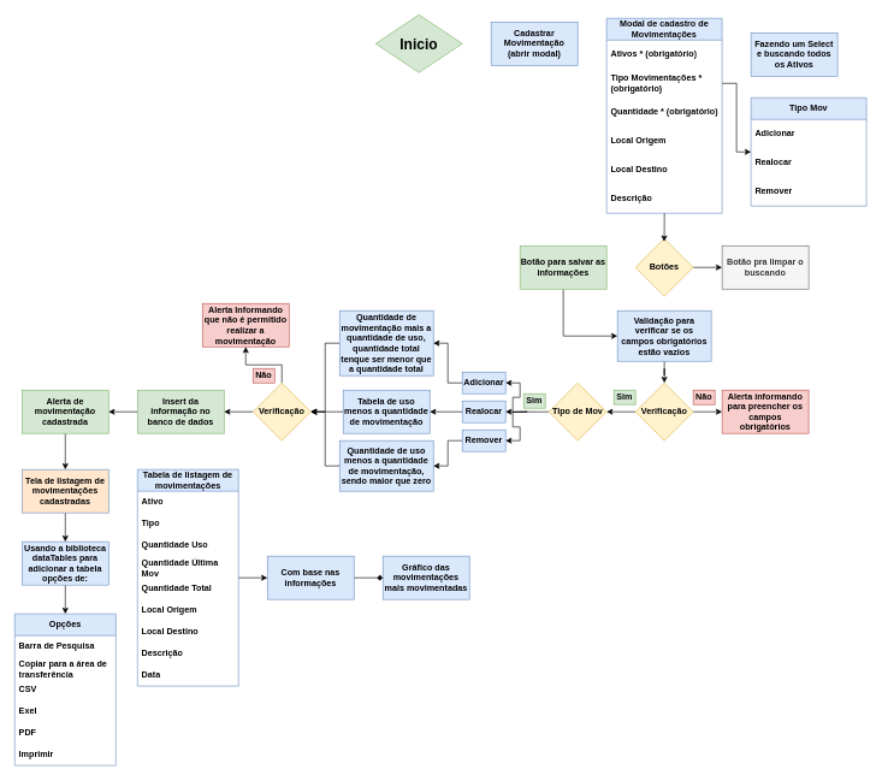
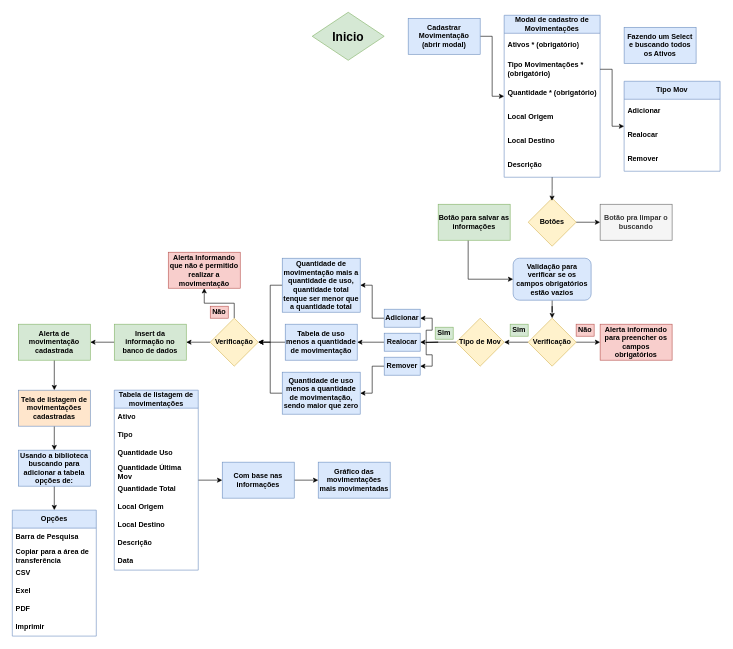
  <mxCell id="0" />
  <mxCell id="1" parent="0" />
  <mxCell id="2" value="&lt;h1 style=&quot;font-size: 20px;&quot;&gt;Inicio&lt;/h1&gt;" style="rhombus;whiteSpace=wrap;html=1;fontSize=20;fontStyle=1;fillColor=#d5e8d4;strokeColor=#82b366;" parent="1" vertex="1"><mxGeometry x="520" y="20" width="120" height="80" as="geometry" /></mxCell>
+ <mxCell id="3" style="edgeStyle=orthogonalEdgeStyle;rounded=0;orthogonalLoop=1;jettySize=auto;html=1;" edge="1" parent="1" source="4" target="5"><mxGeometry relative="1" as="geometry" /></mxCell>
  <mxCell id="4" value="Cadastrar Movimentação&lt;div&gt;(abrir modal)&lt;/div&gt;" style="rounded=0;whiteSpace=wrap;html=1;fontStyle=1;fillColor=#dae8fc;strokeColor=#6c8ebf;" vertex="1" parent="1"><mxGeometry x="680" y="30" width="120" height="60" as="geometry" /></mxCell>
  <mxCell id="5" value="Modal de cadastro de Movimentações" style="swimlane;fontStyle=1;childLayout=stackLayout;horizontal=1;startSize=30;horizontalStack=0;resizeParent=1;resizeParentMax=0;resizeLast=0;collapsible=1;marginBottom=0;whiteSpace=wrap;html=1;fillColor=#dae8fc;strokeColor=#6c8ebf;" vertex="1" parent="1"><mxGeometry x="840" y="25" width="160" height="270" as="geometry" /></mxCell>
  <mxCell id="6" value="Ativos * (obrigatório)" style="text;strokeColor=none;fillColor=none;align=left;verticalAlign=middle;spacingLeft=4;spacingRight=4;overflow=hidden;points=[[0,0.5],[1,0.5]];portConstraint=eastwest;rotatable=0;whiteSpace=wrap;html=1;fontStyle=1" vertex="1" parent="5"><mxGeometry y="30" width="160" height="40" as="geometry" /></mxCell>
  <mxCell id="7" value="Tipo Movimentações * (obrigatório)" style="text;strokeColor=none;fillColor=none;align=left;verticalAlign=middle;spacingLeft=4;spacingRight=4;overflow=hidden;points=[[0,0.5],[1,0.5]];portConstraint=eastwest;rotatable=0;whiteSpace=wrap;html=1;fontStyle=1" vertex="1" parent="5"><mxGeometry y="70" width="160" height="40" as="geometry" /></mxCell>
  <mxCell id="8" value="Quantidade * (obrigatório)" style="text;strokeColor=none;fillColor=none;align=left;verticalAlign=middle;spacingLeft=4;spacingRight=4;overflow=hidden;points=[[0,0.5],[1,0.5]];portConstraint=eastwest;rotatable=0;whiteSpace=wrap;html=1;fontStyle=1" vertex="1" parent="5"><mxGeometry y="110" width="160" height="40" as="geometry" /></mxCell>
  <mxCell id="9" value="Local Origem" style="text;strokeColor=none;fillColor=none;align=left;verticalAlign=middle;spacingLeft=4;spacingRight=4;overflow=hidden;points=[[0,0.5],[1,0.5]];portConstraint=eastwest;rotatable=0;whiteSpace=wrap;html=1;fontStyle=1" vertex="1" parent="5"><mxGeometry y="150" width="160" height="40" as="geometry" /></mxCell>
  <mxCell id="10" value="Local Destino" style="text;strokeColor=none;fillColor=none;align=left;verticalAlign=middle;spacingLeft=4;spacingRight=4;overflow=hidden;points=[[0,0.5],[1,0.5]];portConstraint=eastwest;rotatable=0;whiteSpace=wrap;html=1;fontStyle=1" vertex="1" parent="5"><mxGeometry y="190" width="160" height="40" as="geometry" /></mxCell>
  <mxCell id="11" value="Descrição" style="text;strokeColor=none;fillColor=none;align=left;verticalAlign=middle;spacingLeft=4;spacingRight=4;overflow=hidden;points=[[0,0.5],[1,0.5]];portConstraint=eastwest;rotatable=0;whiteSpace=wrap;html=1;fontStyle=1" vertex="1" parent="5"><mxGeometry y="230" width="160" height="40" as="geometry" /></mxCell>
  <mxCell id="12" value="" style="edgeStyle=orthogonalEdgeStyle;rounded=0;orthogonalLoop=1;jettySize=auto;html=1;" edge="1" parent="1" source="13" target="16"><mxGeometry relative="1" as="geometry" /></mxCell>
  <mxCell id="13" value="Botões" style="rhombus;whiteSpace=wrap;html=1;fillColor=#fff2cc;strokeColor=#d6b656;fontStyle=1;startSize=30;" vertex="1" parent="1"><mxGeometry x="880" y="330" width="80" height="80" as="geometry" /></mxCell>
  <mxCell id="14" style="edgeStyle=orthogonalEdgeStyle;rounded=0;orthogonalLoop=1;jettySize=auto;html=1;entryX=0;entryY=0.5;entryDx=0;entryDy=0;" edge="1" parent="1" source="15" target="19"><mxGeometry relative="1" as="geometry"><Array as="points"><mxPoint x="780" y="465" /></Array></mxGeometry></mxCell>
- <mxCell id="15" value="Botão para salvar as informações" style="whiteSpace=wrap;html=1;fillColor=#d5e8d4;strokeColor=#82b366;fontStyle=1;startSize=30;" vertex="1" parent="1"><mxGeometry x="720" y="340" width="120" height="60" as="geometry" /></mxCell>
+ <mxCell id="15" value="Botão para salvar as informações" style="whiteSpace=wrap;html=1;fillColor=#d5e8d4;strokeColor=#82b366;fontStyle=1;startSize=30;" vertex="1" parent="1"><mxGeometry x="730" y="340" width="120" height="60" as="geometry" /></mxCell>
  <mxCell id="16" value="Botão pra limpar o buscando" style="whiteSpace=wrap;html=1;fillColor=#f5f5f5;strokeColor=#666666;fontStyle=1;startSize=30;fontColor=#333333;" vertex="1" parent="1"><mxGeometry x="1000" y="340" width="120" height="60" as="geometry" /></mxCell>
  <mxCell id="17" style="edgeStyle=orthogonalEdgeStyle;rounded=0;orthogonalLoop=1;jettySize=auto;html=1;entryX=0.496;entryY=0.053;entryDx=0;entryDy=0;entryPerimeter=0;" edge="1" parent="1" source="5" target="13"><mxGeometry relative="1" as="geometry" /></mxCell>
  <mxCell id="18" style="edgeStyle=orthogonalEdgeStyle;rounded=0;orthogonalLoop=1;jettySize=auto;html=1;entryX=0.5;entryY=0;entryDx=0;entryDy=0;" edge="1" parent="1" source="19" target="22"><mxGeometry relative="1" as="geometry" /></mxCell>
- <mxCell id="19" value="Validação para verificar se os campos obrigatórios estão vazios" style="whiteSpace=wrap;html=1;fillColor=#dae8fc;strokeColor=#6c8ebf;fontStyle=1;startSize=30;" vertex="1" parent="1"><mxGeometry x="855" y="430" width="130" height="70" as="geometry" /></mxCell>
+ <mxCell id="19" value="Validação para verificar se os campos obrigatórios estão vazios" style="whiteSpace=wrap;html=1;fillColor=#dae8fc;strokeColor=#6c8ebf;fontStyle=1;startSize=30;rounded=1;" vertex="1" parent="1"><mxGeometry x="855" y="430" width="130" height="70" as="geometry" /></mxCell>
  <mxCell id="20" value="" style="edgeStyle=orthogonalEdgeStyle;rounded=0;orthogonalLoop=1;jettySize=auto;html=1;" edge="1" parent="1" source="22" target="23"><mxGeometry relative="1" as="geometry" /></mxCell>
  <mxCell id="21" value="" style="edgeStyle=orthogonalEdgeStyle;rounded=0;orthogonalLoop=1;jettySize=auto;html=1;" edge="1" parent="1" source="22" target="64"><mxGeometry relative="1" as="geometry" /></mxCell>
  <mxCell id="22" value="Verificação" style="rhombus;whiteSpace=wrap;html=1;fillColor=#fff2cc;strokeColor=#d6b656;fontStyle=1;startSize=30;" vertex="1" parent="1"><mxGeometry x="880" y="530" width="80" height="80" as="geometry" /></mxCell>
  <mxCell id="23" value="Alerta informando para preencher os campos obrigatórios" style="whiteSpace=wrap;html=1;fillColor=#f8cecc;strokeColor=#b85450;fontStyle=1;startSize=30;" vertex="1" parent="1"><mxGeometry x="1000" y="540" width="120" height="60" as="geometry" /></mxCell>
  <mxCell id="24" value="Não" style="rounded=0;whiteSpace=wrap;html=1;fillColor=#f8cecc;strokeColor=#b85450;fontStyle=1" vertex="1" parent="1"><mxGeometry x="960" y="540" width="30" height="20" as="geometry" /></mxCell>
  <mxCell id="25" style="edgeStyle=orthogonalEdgeStyle;rounded=0;orthogonalLoop=1;jettySize=auto;html=1;" edge="1" parent="1" source="26" target="37"><mxGeometry relative="1" as="geometry" /></mxCell>
  <mxCell id="26" value="Alerta de movimentação cadastrada" style="whiteSpace=wrap;html=1;fillColor=#d5e8d4;strokeColor=#82b366;fontStyle=1;startSize=30;" vertex="1" parent="1"><mxGeometry x="30" y="540" width="120" height="60" as="geometry" /></mxCell>
  <mxCell id="27" value="Sim" style="rounded=0;whiteSpace=wrap;html=1;fillColor=#d5e8d4;strokeColor=#82b366;fontStyle=1" vertex="1" parent="1"><mxGeometry x="850" y="540" width="30" height="20" as="geometry" /></mxCell>
  <mxCell id="28" style="edgeStyle=orthogonalEdgeStyle;rounded=0;orthogonalLoop=1;jettySize=auto;html=1;" edge="1" parent="1" source="29" target="26"><mxGeometry relative="1" as="geometry" /></mxCell>
  <mxCell id="29" value="Insert da informação no banco de dados" style="whiteSpace=wrap;html=1;fillColor=#d5e8d4;strokeColor=#82b366;fontStyle=1;startSize=30;" vertex="1" parent="1"><mxGeometry x="190" y="540" width="120" height="60" as="geometry" /></mxCell>
  <mxCell id="30" value="Tipo Mov" style="swimlane;fontStyle=1;childLayout=stackLayout;horizontal=1;startSize=30;horizontalStack=0;resizeParent=1;resizeParentMax=0;resizeLast=0;collapsible=1;marginBottom=0;whiteSpace=wrap;html=1;fillColor=#dae8fc;strokeColor=#6c8ebf;" vertex="1" parent="1"><mxGeometry x="1040" y="135" width="160" height="150" as="geometry" /></mxCell>
  <mxCell id="31" value="Adicionar" style="text;strokeColor=none;fillColor=none;align=left;verticalAlign=middle;spacingLeft=4;spacingRight=4;overflow=hidden;points=[[0,0.5],[1,0.5]];portConstraint=eastwest;rotatable=0;whiteSpace=wrap;html=1;fontStyle=1" vertex="1" parent="30"><mxGeometry y="30" width="160" height="40" as="geometry" /></mxCell>
  <mxCell id="32" value="Realocar" style="text;strokeColor=none;fillColor=none;align=left;verticalAlign=middle;spacingLeft=4;spacingRight=4;overflow=hidden;points=[[0,0.5],[1,0.5]];portConstraint=eastwest;rotatable=0;whiteSpace=wrap;html=1;fontStyle=1" vertex="1" parent="30"><mxGeometry y="70" width="160" height="40" as="geometry" /></mxCell>
  <mxCell id="33" value="Remover" style="text;strokeColor=none;fillColor=none;align=left;verticalAlign=middle;spacingLeft=4;spacingRight=4;overflow=hidden;points=[[0,0.5],[1,0.5]];portConstraint=eastwest;rotatable=0;whiteSpace=wrap;html=1;fontStyle=1" vertex="1" parent="30"><mxGeometry y="110" width="160" height="40" as="geometry" /></mxCell>
  <mxCell id="34" style="edgeStyle=orthogonalEdgeStyle;rounded=0;orthogonalLoop=1;jettySize=auto;html=1;" edge="1" parent="1" source="7" target="30"><mxGeometry relative="1" as="geometry"><mxPoint x="1020" y="115" as="targetPoint" /></mxGeometry></mxCell>
  <mxCell id="35" value="Fazendo um Select e buscando todos os Ativos" style="rounded=0;whiteSpace=wrap;html=1;fontStyle=1;fillColor=#dae8fc;strokeColor=#6c8ebf;" vertex="1" parent="1"><mxGeometry x="1040" y="45" width="120" height="60" as="geometry" /></mxCell>
  <mxCell id="36" style="edgeStyle=orthogonalEdgeStyle;rounded=0;orthogonalLoop=1;jettySize=auto;html=1;entryX=0.5;entryY=0;entryDx=0;entryDy=0;" edge="1" parent="1" source="37" target="39"><mxGeometry relative="1" as="geometry" /></mxCell>
  <mxCell id="37" value="Tela de listagem de movimentações cadastradas" style="whiteSpace=wrap;html=1;fillColor=#ffe6cc;strokeColor=#6c8ebf;fontStyle=1;startSize=30;" vertex="1" parent="1"><mxGeometry x="30" y="650" width="120" height="60" as="geometry" /></mxCell>
  <mxCell id="38" style="edgeStyle=orthogonalEdgeStyle;rounded=0;orthogonalLoop=1;jettySize=auto;html=1;entryX=0.5;entryY=0;entryDx=0;entryDy=0;" edge="1" parent="1" source="39" target="40"><mxGeometry relative="1" as="geometry" /></mxCell>
- <mxCell id="39" value="Usando a biblioteca dataTables para adicionar a tabela opções de:" style="whiteSpace=wrap;html=1;fontStyle=1;fillColor=#dae8fc;strokeColor=#6c8ebf;" vertex="1" parent="1"><mxGeometry x="30" y="750" width="120" height="60" as="geometry" /></mxCell>
+ <mxCell id="39" value="Usando a biblioteca buscando para adicionar a tabela opções de:" style="whiteSpace=wrap;html=1;fontStyle=1;fillColor=#dae8fc;strokeColor=#6c8ebf;" vertex="1" parent="1"><mxGeometry x="30" y="750" width="120" height="60" as="geometry" /></mxCell>
  <mxCell id="40" value="Opções" style="swimlane;fontStyle=1;childLayout=stackLayout;horizontal=1;startSize=30;horizontalStack=0;resizeParent=1;resizeParentMax=0;resizeLast=0;collapsible=1;marginBottom=0;whiteSpace=wrap;html=1;fillColor=#dae8fc;strokeColor=#6c8ebf;" vertex="1" parent="1"><mxGeometry x="20" y="850" width="140" height="210" as="geometry" /></mxCell>
  <mxCell id="41" value="Barra de Pesquisa" style="text;strokeColor=none;fillColor=none;align=left;verticalAlign=middle;spacingLeft=4;spacingRight=4;overflow=hidden;points=[[0,0.5],[1,0.5]];portConstraint=eastwest;rotatable=0;whiteSpace=wrap;html=1;fontStyle=1" vertex="1" parent="40"><mxGeometry y="30" width="140" height="30" as="geometry" /></mxCell>
  <mxCell id="42" value="Copiar para a área de transferência" style="text;strokeColor=none;fillColor=none;align=left;verticalAlign=middle;spacingLeft=4;spacingRight=4;overflow=hidden;points=[[0,0.5],[1,0.5]];portConstraint=eastwest;rotatable=0;whiteSpace=wrap;html=1;fontStyle=1" vertex="1" parent="40"><mxGeometry y="60" width="140" height="30" as="geometry" /></mxCell>
  <mxCell id="43" value="CSV" style="text;strokeColor=none;fillColor=none;align=left;verticalAlign=middle;spacingLeft=4;spacingRight=4;overflow=hidden;points=[[0,0.5],[1,0.5]];portConstraint=eastwest;rotatable=0;whiteSpace=wrap;html=1;fontStyle=1" vertex="1" parent="40"><mxGeometry y="90" width="140" height="30" as="geometry" /></mxCell>
  <mxCell id="44" value="Exel" style="text;strokeColor=none;fillColor=none;align=left;verticalAlign=middle;spacingLeft=4;spacingRight=4;overflow=hidden;points=[[0,0.5],[1,0.5]];portConstraint=eastwest;rotatable=0;whiteSpace=wrap;html=1;fontStyle=1" vertex="1" parent="40"><mxGeometry y="120" width="140" height="30" as="geometry" /></mxCell>
  <mxCell id="45" value="PDF" style="text;strokeColor=none;fillColor=none;align=left;verticalAlign=middle;spacingLeft=4;spacingRight=4;overflow=hidden;points=[[0,0.5],[1,0.5]];portConstraint=eastwest;rotatable=0;whiteSpace=wrap;html=1;fontStyle=1" vertex="1" parent="40"><mxGeometry y="150" width="140" height="30" as="geometry" /></mxCell>
  <mxCell id="46" value="Imprimir" style="text;strokeColor=none;fillColor=none;align=left;verticalAlign=middle;spacingLeft=4;spacingRight=4;overflow=hidden;points=[[0,0.5],[1,0.5]];portConstraint=eastwest;rotatable=0;whiteSpace=wrap;html=1;fontStyle=1" vertex="1" parent="40"><mxGeometry y="180" width="140" height="30" as="geometry" /></mxCell>
  <mxCell id="47" style="edgeStyle=orthogonalEdgeStyle;rounded=0;orthogonalLoop=1;jettySize=auto;html=1;" edge="1" parent="1" source="48" target="60"><mxGeometry relative="1" as="geometry" /></mxCell>
  <mxCell id="48" value="Tabela de listagem de movimentações" style="swimlane;fontStyle=1;childLayout=stackLayout;horizontal=1;startSize=30;horizontalStack=0;resizeParent=1;resizeParentMax=0;resizeLast=0;collapsible=1;marginBottom=0;whiteSpace=wrap;html=1;fillColor=#dae8fc;strokeColor=#6c8ebf;" vertex="1" parent="1"><mxGeometry x="190" y="650" width="140" height="300" as="geometry" /></mxCell>
  <mxCell id="49" value="Ativo" style="text;strokeColor=none;fillColor=none;align=left;verticalAlign=middle;spacingLeft=4;spacingRight=4;overflow=hidden;points=[[0,0.5],[1,0.5]];portConstraint=eastwest;rotatable=0;whiteSpace=wrap;html=1;fontStyle=1" vertex="1" parent="48"><mxGeometry y="30" width="140" height="30" as="geometry" /></mxCell>
  <mxCell id="50" value="Tipo" style="text;strokeColor=none;fillColor=none;align=left;verticalAlign=middle;spacingLeft=4;spacingRight=4;overflow=hidden;points=[[0,0.5],[1,0.5]];portConstraint=eastwest;rotatable=0;whiteSpace=wrap;html=1;fontStyle=1" vertex="1" parent="48"><mxGeometry y="60" width="140" height="30" as="geometry" /></mxCell>
  <mxCell id="51" value="Quantidade Uso" style="text;strokeColor=none;fillColor=none;align=left;verticalAlign=middle;spacingLeft=4;spacingRight=4;overflow=hidden;points=[[0,0.5],[1,0.5]];portConstraint=eastwest;rotatable=0;whiteSpace=wrap;html=1;fontStyle=1" vertex="1" parent="48"><mxGeometry y="90" width="140" height="30" as="geometry" /></mxCell>
  <mxCell id="52" value="Quantidade Última Mov" style="text;strokeColor=none;fillColor=none;align=left;verticalAlign=middle;spacingLeft=4;spacingRight=4;overflow=hidden;points=[[0,0.5],[1,0.5]];portConstraint=eastwest;rotatable=0;whiteSpace=wrap;html=1;fontStyle=1" vertex="1" parent="48"><mxGeometry y="120" width="140" height="30" as="geometry" /></mxCell>
  <mxCell id="53" value="Quantidade Total" style="text;strokeColor=none;fillColor=none;align=left;verticalAlign=middle;spacingLeft=4;spacingRight=4;overflow=hidden;points=[[0,0.5],[1,0.5]];portConstraint=eastwest;rotatable=0;whiteSpace=wrap;html=1;fontStyle=1" vertex="1" parent="48"><mxGeometry y="150" width="140" height="30" as="geometry" /></mxCell>
  <mxCell id="54" value="Local Origem" style="text;strokeColor=none;fillColor=none;align=left;verticalAlign=middle;spacingLeft=4;spacingRight=4;overflow=hidden;points=[[0,0.5],[1,0.5]];portConstraint=eastwest;rotatable=0;whiteSpace=wrap;html=1;fontStyle=1" vertex="1" parent="48"><mxGeometry y="180" width="140" height="30" as="geometry" /></mxCell>
  <mxCell id="55" value="Local Destino" style="text;strokeColor=none;fillColor=none;align=left;verticalAlign=middle;spacingLeft=4;spacingRight=4;overflow=hidden;points=[[0,0.5],[1,0.5]];portConstraint=eastwest;rotatable=0;whiteSpace=wrap;html=1;fontStyle=1" vertex="1" parent="48"><mxGeometry y="210" width="140" height="30" as="geometry" /></mxCell>
  <mxCell id="56" value="Descrição" style="text;strokeColor=none;fillColor=none;align=left;verticalAlign=middle;spacingLeft=4;spacingRight=4;overflow=hidden;points=[[0,0.5],[1,0.5]];portConstraint=eastwest;rotatable=0;whiteSpace=wrap;html=1;fontStyle=1" vertex="1" parent="48"><mxGeometry y="240" width="140" height="30" as="geometry" /></mxCell>
  <mxCell id="57" value="Data" style="text;strokeColor=none;fillColor=none;align=left;verticalAlign=middle;spacingLeft=4;spacingRight=4;overflow=hidden;points=[[0,0.5],[1,0.5]];portConstraint=eastwest;rotatable=0;whiteSpace=wrap;html=1;fontStyle=1" vertex="1" parent="48"><mxGeometry y="270" width="140" height="30" as="geometry" /></mxCell>
  <mxCell id="58" value="Gráfico das movimentações mais movimentadas" style="whiteSpace=wrap;html=1;fillColor=#dae8fc;strokeColor=#6c8ebf;fontStyle=1;startSize=30;" vertex="1" parent="1"><mxGeometry x="530" y="770" width="120" height="60" as="geometry" /></mxCell>
- <mxCell id="59" style="edgeStyle=orthogonalEdgeStyle;rounded=0;orthogonalLoop=1;jettySize=auto;html=1;endArrow=diamond;" edge="1" parent="1" source="60" target="58"><mxGeometry relative="1" as="geometry" /></mxCell>
+ <mxCell id="59" style="edgeStyle=orthogonalEdgeStyle;rounded=0;orthogonalLoop=1;jettySize=auto;html=1;" edge="1" parent="1" source="60" target="58"><mxGeometry relative="1" as="geometry" /></mxCell>
  <mxCell id="60" value="Com base nas informações" style="whiteSpace=wrap;html=1;fillColor=#dae8fc;strokeColor=#6c8ebf;fontStyle=1;startSize=30;" vertex="1" parent="1"><mxGeometry x="370" y="770" width="120" height="60" as="geometry" /></mxCell>
  <mxCell id="61" style="edgeStyle=orthogonalEdgeStyle;rounded=0;orthogonalLoop=1;jettySize=auto;html=1;entryX=1;entryY=0.5;entryDx=0;entryDy=0;" edge="1" parent="1" target="66"><mxGeometry relative="1" as="geometry"><mxPoint x="730" y="570" as="sourcePoint" /></mxGeometry></mxCell>
  <mxCell id="62" style="edgeStyle=orthogonalEdgeStyle;rounded=0;orthogonalLoop=1;jettySize=auto;html=1;entryX=1;entryY=0.5;entryDx=0;entryDy=0;exitX=0;exitY=0.5;exitDx=0;exitDy=0;" edge="1" parent="1" source="64" target="68"><mxGeometry relative="1" as="geometry"><mxPoint x="730" y="570" as="sourcePoint" /></mxGeometry></mxCell>
  <mxCell id="63" style="edgeStyle=orthogonalEdgeStyle;rounded=0;orthogonalLoop=1;jettySize=auto;html=1;entryX=1;entryY=0.5;entryDx=0;entryDy=0;" edge="1" parent="1" target="70"><mxGeometry relative="1" as="geometry"><mxPoint x="730" y="570" as="sourcePoint" /></mxGeometry></mxCell>
  <mxCell id="64" value="Tipo de Mov" style="rhombus;whiteSpace=wrap;html=1;fillColor=#fff2cc;strokeColor=#d6b656;fontStyle=1;startSize=30;" vertex="1" parent="1"><mxGeometry x="760" y="530" width="80" height="80" as="geometry" /></mxCell>
  <mxCell id="65" value="" style="edgeStyle=orthogonalEdgeStyle;rounded=0;orthogonalLoop=1;jettySize=auto;html=1;" edge="1" parent="1" source="66" target="72"><mxGeometry relative="1" as="geometry" /></mxCell>
  <mxCell id="66" value="Adicionar" style="whiteSpace=wrap;html=1;fillColor=#dae8fc;strokeColor=#6c8ebf;fontStyle=1;startSize=30;" vertex="1" parent="1"><mxGeometry x="640" y="515" width="60" height="30" as="geometry" /></mxCell>
  <mxCell id="67" value="" style="edgeStyle=orthogonalEdgeStyle;rounded=0;orthogonalLoop=1;jettySize=auto;html=1;" edge="1" parent="1" source="68" target="74"><mxGeometry relative="1" as="geometry" /></mxCell>
  <mxCell id="68" value="Realocar" style="whiteSpace=wrap;html=1;fillColor=#dae8fc;strokeColor=#6c8ebf;fontStyle=1;startSize=30;" vertex="1" parent="1"><mxGeometry x="640" y="555" width="60" height="30" as="geometry" /></mxCell>
  <mxCell id="69" style="edgeStyle=orthogonalEdgeStyle;rounded=0;orthogonalLoop=1;jettySize=auto;html=1;entryX=1;entryY=0.5;entryDx=0;entryDy=0;" edge="1" parent="1" source="70" target="76"><mxGeometry relative="1" as="geometry" /></mxCell>
  <mxCell id="70" value="Remover" style="whiteSpace=wrap;html=1;fillColor=#dae8fc;strokeColor=#6c8ebf;fontStyle=1;startSize=30;" vertex="1" parent="1"><mxGeometry x="640" y="595" width="60" height="30" as="geometry" /></mxCell>
  <mxCell id="71" style="edgeStyle=orthogonalEdgeStyle;rounded=0;orthogonalLoop=1;jettySize=auto;html=1;entryX=1;entryY=0.5;entryDx=0;entryDy=0;" edge="1" parent="1" source="72" target="80"><mxGeometry relative="1" as="geometry" /></mxCell>
  <mxCell id="72" value="Quantidade de movimentação mais a quantidade de uso, quantidade total tenque ser menor que a quantidade total" style="whiteSpace=wrap;html=1;fillColor=#dae8fc;strokeColor=#6c8ebf;fontStyle=1;startSize=30;" vertex="1" parent="1"><mxGeometry x="470" y="430" width="130" height="90" as="geometry" /></mxCell>
  <mxCell id="73" style="edgeStyle=orthogonalEdgeStyle;rounded=0;orthogonalLoop=1;jettySize=auto;html=1;" edge="1" parent="1" source="74" target="80"><mxGeometry relative="1" as="geometry" /></mxCell>
  <mxCell id="74" value="Tabela de uso menos a quantidade de movimentação" style="whiteSpace=wrap;html=1;fillColor=#dae8fc;strokeColor=#6c8ebf;fontStyle=1;startSize=30;" vertex="1" parent="1"><mxGeometry x="475" y="540" width="120" height="60" as="geometry" /></mxCell>
  <mxCell id="75" style="edgeStyle=orthogonalEdgeStyle;rounded=0;orthogonalLoop=1;jettySize=auto;html=1;entryX=1;entryY=0.5;entryDx=0;entryDy=0;" edge="1" parent="1" source="76" target="80"><mxGeometry relative="1" as="geometry" /></mxCell>
- <mxCell id="76" value="Quantidade de uso menos a quantidade de movimentação, sendo maior que zero" style="whiteSpace=wrap;html=1;fillColor=#dae8fc;strokeColor=#6c8ebf;fontStyle=1;startSize=30;" vertex="1" parent="1"><mxGeometry x="470" y="610" width="130" height="70" as="geometry" /></mxCell>
+ <mxCell id="76" value="Quantidade de uso menos a quantidade de movimentação, sendo maior que zero" style="whiteSpace=wrap;html=1;fillColor=#dae8fc;strokeColor=#6c8ebf;fontStyle=1;startSize=30;" vertex="1" parent="1"><mxGeometry x="470" y="620" width="130" height="70" as="geometry" /></mxCell>
  <mxCell id="77" value="Sim" style="rounded=0;whiteSpace=wrap;html=1;fillColor=#d5e8d4;strokeColor=#82b366;fontStyle=1" vertex="1" parent="1"><mxGeometry x="725" y="545" width="30" height="20" as="geometry" /></mxCell>
  <mxCell id="78" style="edgeStyle=orthogonalEdgeStyle;rounded=0;orthogonalLoop=1;jettySize=auto;html=1;" edge="1" parent="1" source="80" target="29"><mxGeometry relative="1" as="geometry" /></mxCell>
  <mxCell id="79" value="" style="edgeStyle=orthogonalEdgeStyle;rounded=0;orthogonalLoop=1;jettySize=auto;html=1;" edge="1" parent="1" source="80" target="81"><mxGeometry relative="1" as="geometry" /></mxCell>
  <mxCell id="80" value="Verificação" style="rhombus;whiteSpace=wrap;html=1;fillColor=#fff2cc;strokeColor=#d6b656;fontStyle=1;startSize=30;" vertex="1" parent="1"><mxGeometry x="350" y="530" width="80" height="80" as="geometry" /></mxCell>
  <mxCell id="81" value="Alerta Informando que não é permitido realizar a movimentação" style="whiteSpace=wrap;html=1;fillColor=#f8cecc;strokeColor=#b85450;fontStyle=1;startSize=30;" vertex="1" parent="1"><mxGeometry x="280" y="420" width="120" height="60" as="geometry" /></mxCell>
  <mxCell id="82" value="Não" style="rounded=0;whiteSpace=wrap;html=1;fillColor=#f8cecc;strokeColor=#b85450;fontStyle=1" vertex="1" parent="1"><mxGeometry x="350" y="510" width="30" height="20" as="geometry" /></mxCell>
